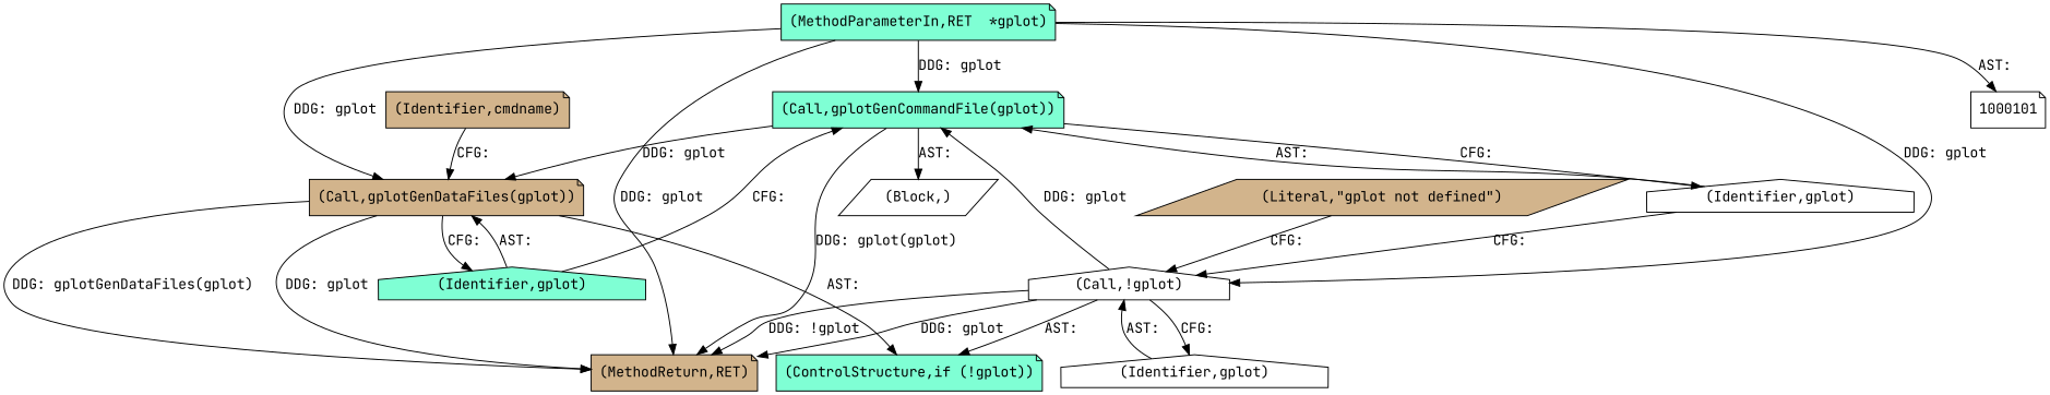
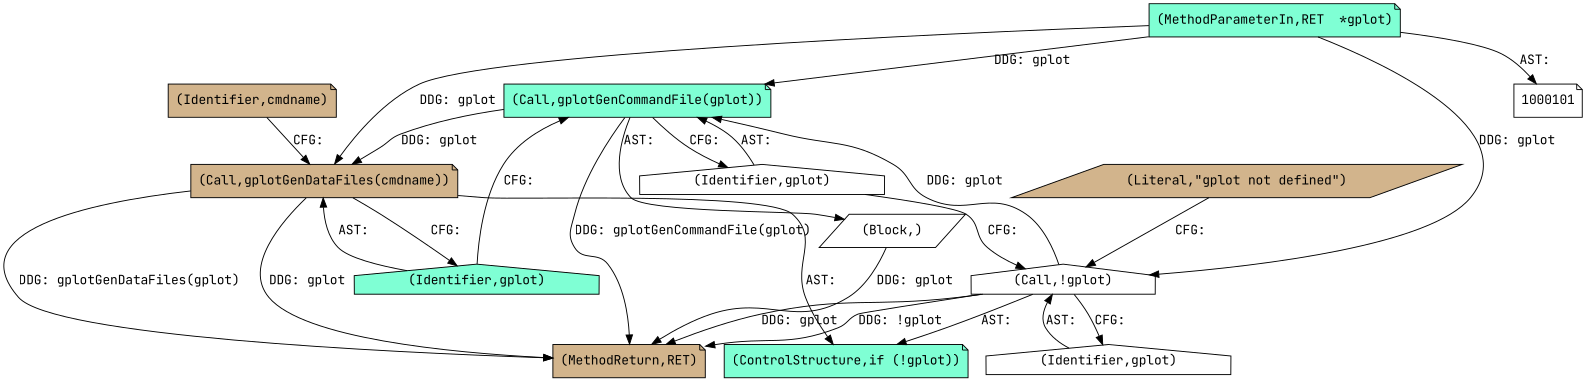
  digraph {
    fontname="JetBrains Mono"
    node [fillcolor=white fontname="JetBrains Mono" shape=note style=filled]
    edge [fontname="JetBrains Mono"]
    n1 [fillcolor=aquamarine label="(Call,gplotGenCommandFile(gplot))"]
-   n2 [fillcolor=tan label="(Call,gplotGenDataFiles(gplot))"]
+   n2 [fillcolor=tan label="(Call,gplotGenDataFiles(cmdname))"]
    n3 [label="(Identifier,gplot)" shape=house]
    n4 [fillcolor=tan label="(MethodReturn,RET)"]
    n5 [label="(Block,)" shape=parallelogram]
    n6 [fillcolor=aquamarine label="(ControlStructure,if (!gplot))"]
    n7 [fillcolor=aquamarine label="(Identifier,gplot)" shape=house]
    n8 [label="(Call,!gplot)" shape=house]
    n9 [label="(Identifier,gplot)" shape=house]
    n10 [fillcolor=aquamarine label="(MethodParameterIn,RET  *gplot)"]
    1000101
    n12 [fillcolor=tan label="(Literal,\"gplot not defined\")" shape=parallelogram]
    n13 [fillcolor=tan label="(Identifier,cmdname)"]
    n1 -> n2 [label="DDG: gplot"]
    n1 -> n3 [label="CFG: "]
-   n1 -> n4 [label="DDG: gplot(gplot)"]
+   n1 -> n4 [label="DDG: gplotGenCommandFile(gplot)"]
    n1 -> n5 [label="AST: "]
    n2 -> n4 [label="DDG: gplotGenDataFiles(gplot)"]
    n2 -> n4 [label="DDG: gplot"]
    n2 -> n6 [label="AST: "]
    n2 -> n7 [label="CFG: "]
    n3 -> n1 [label="AST: "]
    n3 -> n8 [label="CFG: "]
    n7 -> n1 [label="CFG: "]
    n7 -> n2 [label="AST: "]
    n8 -> n1 [label="DDG: gplot"]
    n8 -> n4 [label="DDG: gplot"]
    n8 -> n4 [label="DDG: !gplot"]
    n8 -> n6 [label="AST: "]
    n8 -> n9 [label="CFG: "]
    n9 -> n8 [label="AST: "]
    n10 -> n1 [label="DDG: gplot"]
    n10 -> n2 [label="DDG: gplot"]
-   n10 -> n4 [label="DDG: gplot"]
+   n5 -> n4 [label="DDG: gplot"]
    n10 -> n8 [label="DDG: gplot"]
    n10 -> 1000101 [label="AST: "]
    n12 -> n8 [label="CFG: "]
    n13 -> n2 [label="CFG: "]
  }
